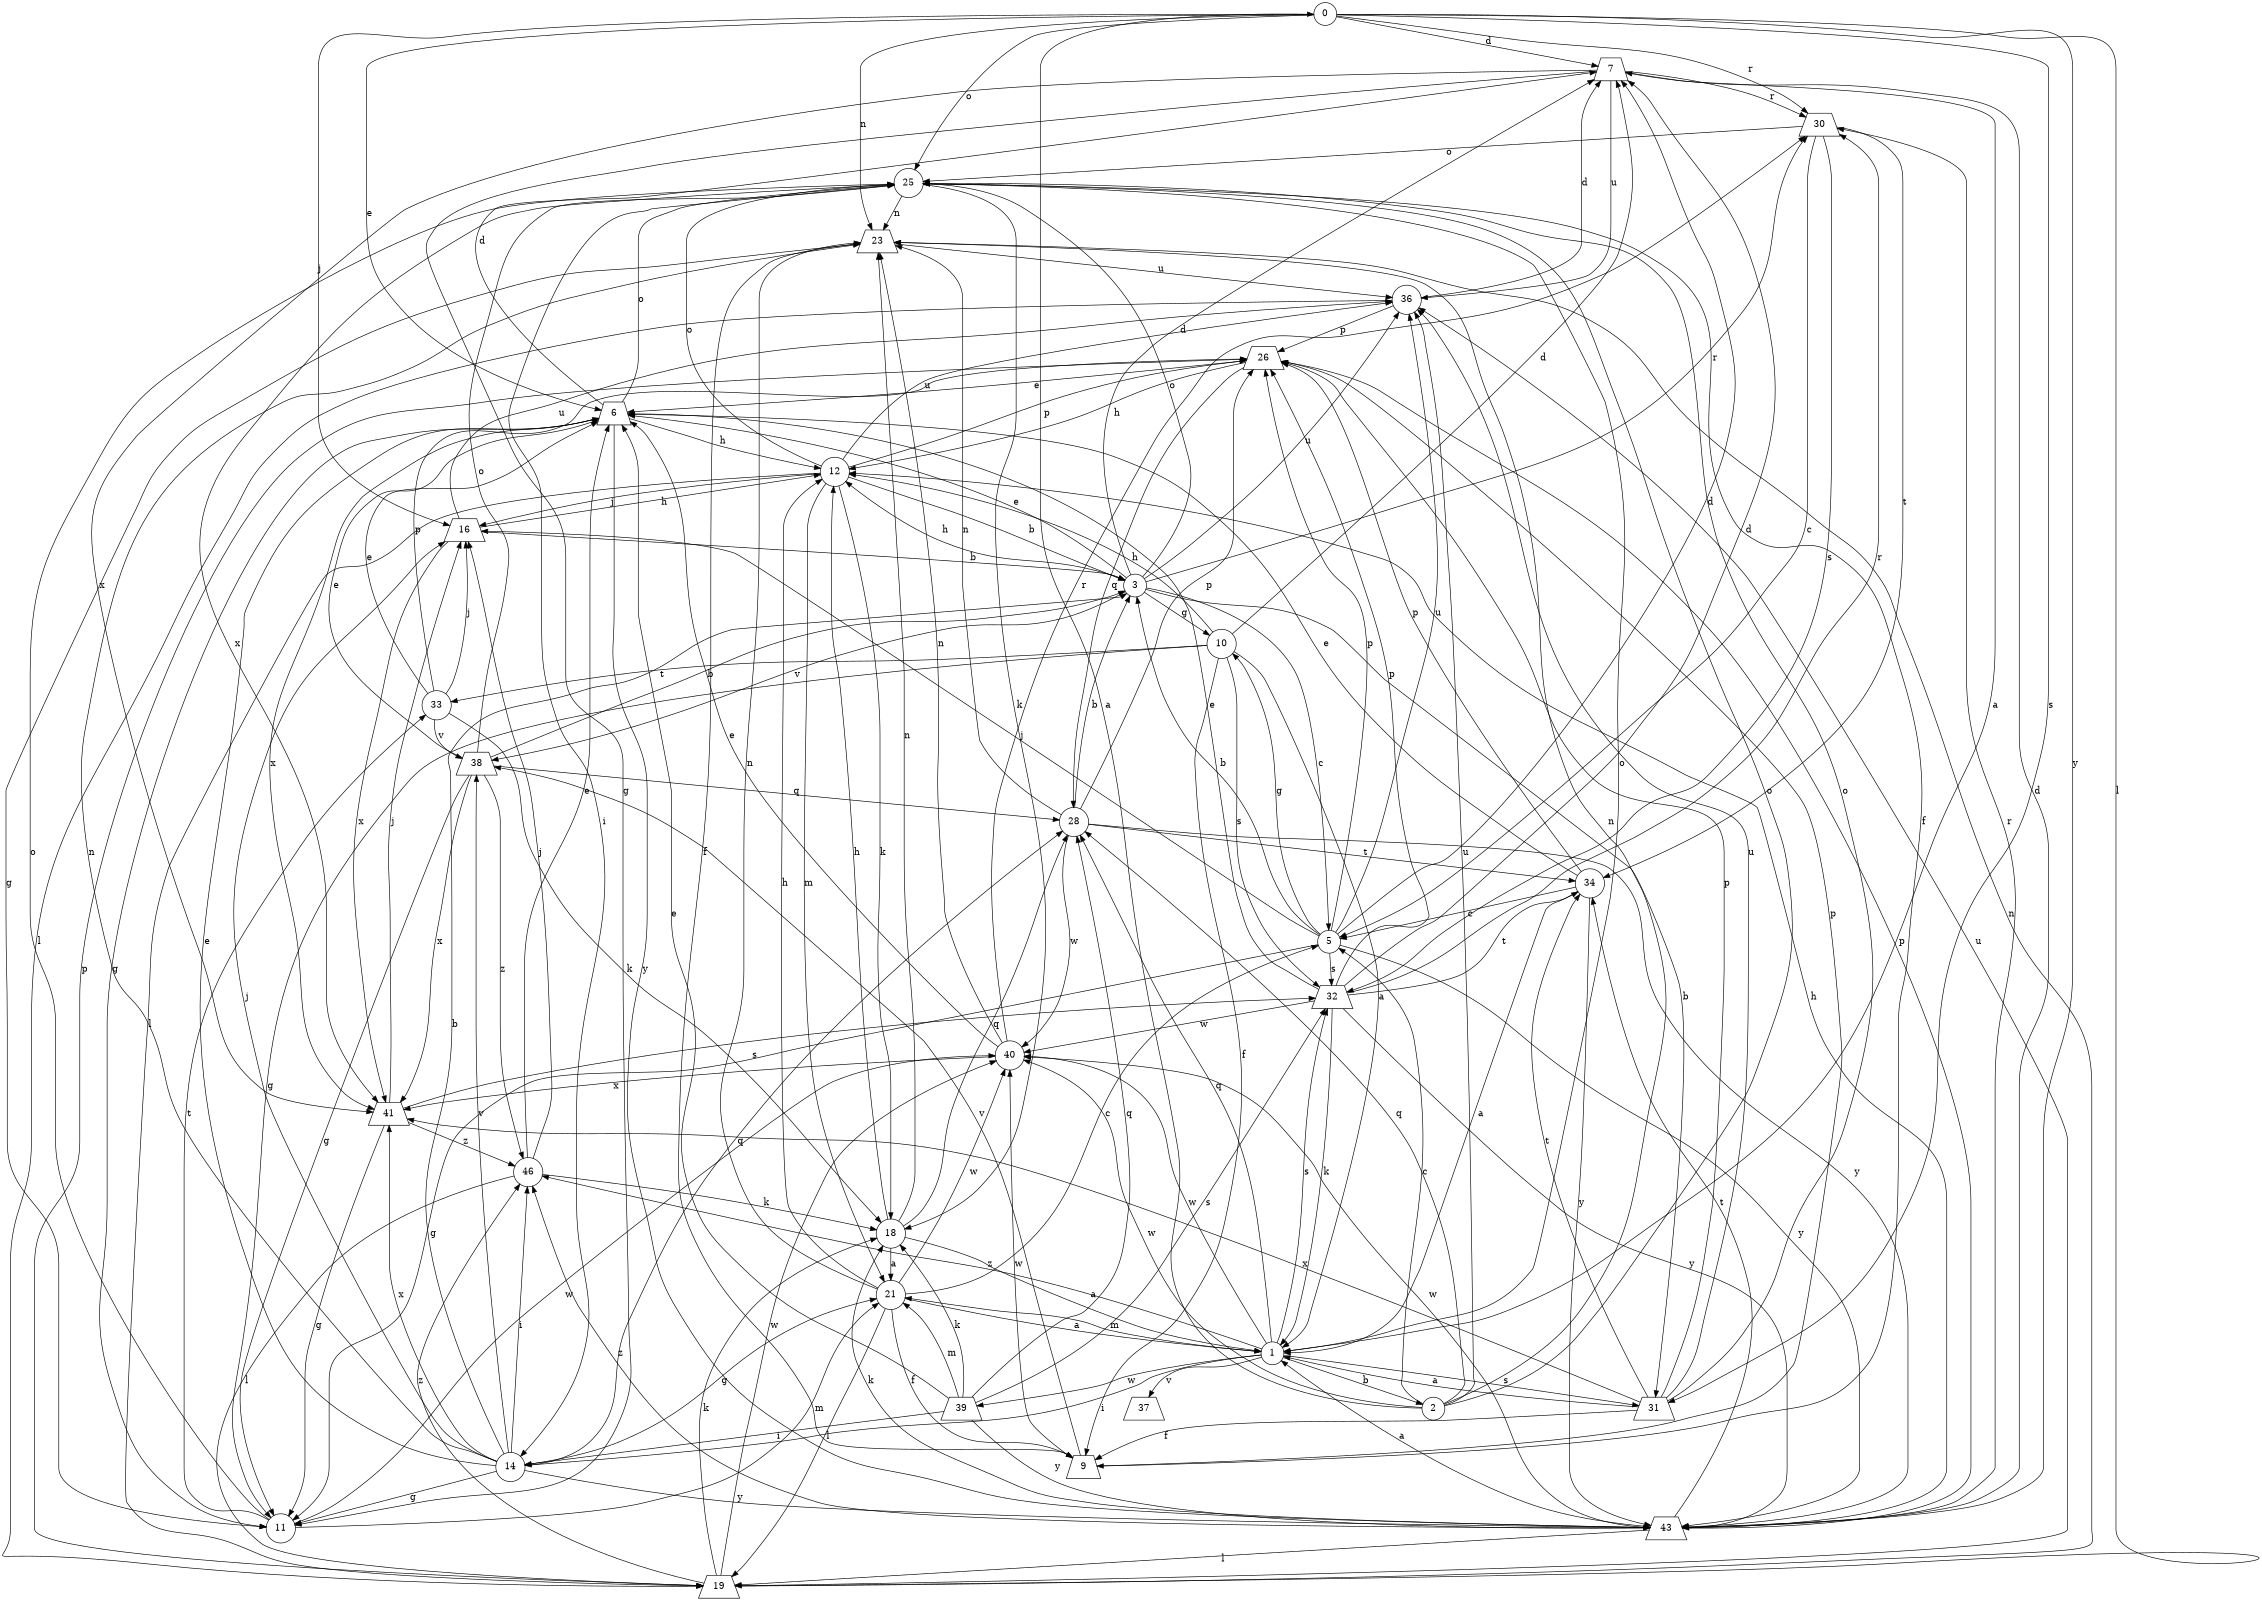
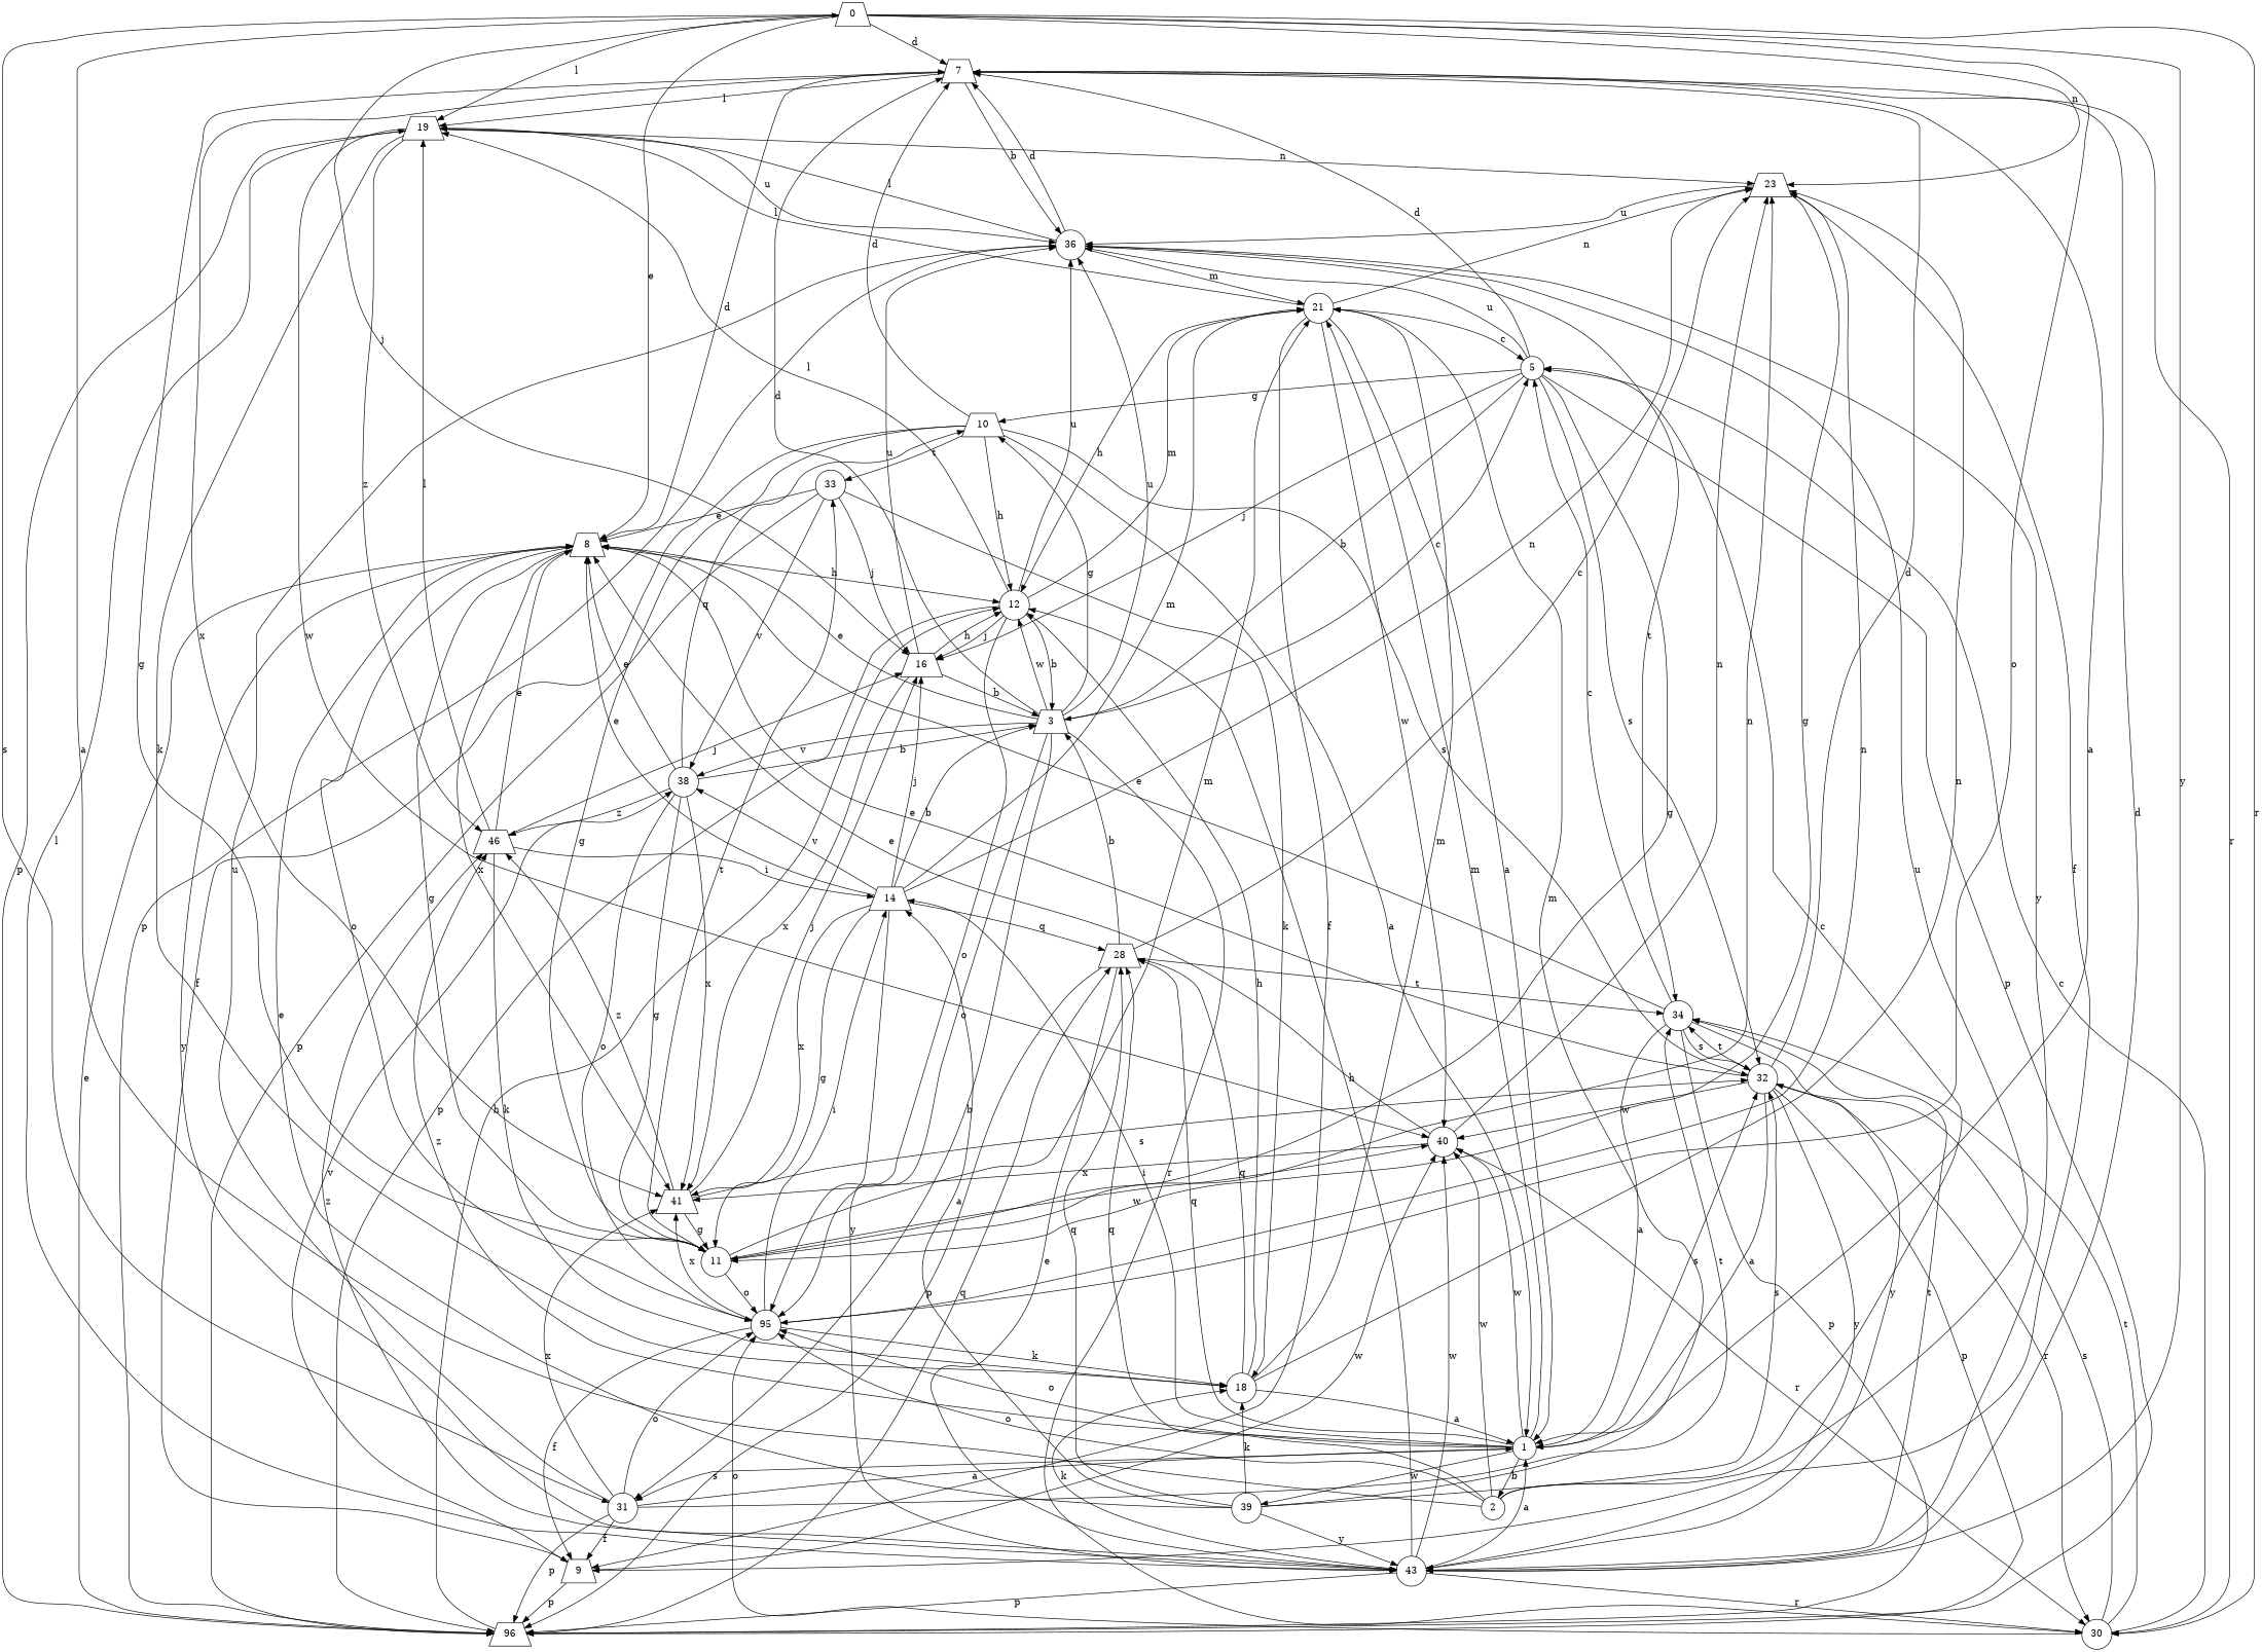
  strict digraph {
    node [shape=trapezium]
-   0 [shape=circle]
+   0
    7
-   8 [label=6]
+   8
    16
    19
    23
-   25 [shape=circle]
-   30
-   31
-   43
+   25 [shape=circle label=95]
+   30 [shape=circle]
+   31 [shape=circle]
+   43 [shape=circle]
    1 [shape=circle]
    36 [shape=circle]
    11 [shape=circle]
    41
    12 [shape=circle]
-   3 [shape=circle]
+   3
    40 [shape=circle]
-   46 [shape=circle]
-   26
+   46
+   26 [label=96]
    18 [shape=circle]
    9
-   14 [shape=circle]
-   32
+   14
+   32 [shape=circle]
    5 [shape=circle]
    34 [shape=circle]
    2 [shape=circle]
    21 [shape=circle]
-   28 [shape=circle]
-   37
-   39
-   38
-   10 [shape=circle]
+   28
+   39 [shape=circle]
+   38 [shape=circle]
+   10
    33 [shape=circle]
    0 -> 7 [label=d]
    0 -> 8 [label=e]
    0 -> 16 [label=j]
    0 -> 19 [label=l]
    0 -> 23 [label=n]
    0 -> 25 [label=o]
    0 -> 30 [label=r]
    0 -> 31 [label=s]
    0 -> 43 [label=y]
+   7 -> 19 [label=l]
    7 -> 30 [label=r]
    7 -> 1 [label=a]
-   7 -> 36 [label=u]
+   7 -> 36 [label=b]
    7 -> 11 [label=g]
    7 -> 41 [label=x]
    8 -> 7 [label=d]
    8 -> 25 [label=o]
    8 -> 43 [label=y]
    8 -> 11 [label=g]
    8 -> 41 [label=x]
    8 -> 12 [label=h]
    16 -> 36 [label=u]
    16 -> 41 [label=x]
    16 -> 12 [label=h]
    16 -> 3 [label=b]
    19 -> 23 [label=n]
    19 -> 36 [label=u]
    19 -> 40 [label=w]
    19 -> 46 [label=z]
    19 -> 26 [label=p]
    19 -> 18 [label=k]
    23 -> 36 [label=u]
    23 -> 11 [label=g]
    23 -> 9 [label=f]
    25 -> 23 [label=n]
    25 -> 41 [label=x]
    25 -> 18 [label=k]
    25 -> 9 [label=f]
    25 -> 14 [label=i]
    30 -> 25 [label=o]
    30 -> 32 [label=s]
    30 -> 5 [label=c]
    30 -> 34 [label=t]
    31 -> 25 [label=o]
    31 -> 1 [label=a]
    31 -> 36 [label=u]
    31 -> 41 [label=x]
    31 -> 26 [label=p]
    31 -> 9 [label=f]
    31 -> 34 [label=t]
    43 -> 7 [label=d]
    43 -> 19 [label=l]
    43 -> 30 [label=r]
    43 -> 1 [label=a]
    43 -> 12 [label=h]
    43 -> 40 [label=w]
    43 -> 46 [label=z]
    43 -> 26 [label=p]
    43 -> 18 [label=k]
    43 -> 34 [label=t]
    1 -> 25 [label=o]
    1 -> 31 [label=s]
    1 -> 40 [label=w]
    1 -> 46 [label=z]
    1 -> 14 [label=i]
    1 -> 32 [label=s]
    1 -> 2 [label=b]
    1 -> 21 [label=m]
    1 -> 28 [label=q]
-   1 -> 37 [label=v]
    1 -> 39 [label=w]
    36 -> 7 [label=d]
    36 -> 19 [label=l]
    36 -> 26 [label=p]
-   2 -> 23 [label=n]
+   36 -> 34 [label=t]
+   36 -> 21 [label=m]
+   11 -> 23 [label=n]
    11 -> 25 [label=o]
    11 -> 40 [label=w]
    11 -> 21 [label=m]
    11 -> 33 [label=t]
    41 -> 16 [label=j]
    41 -> 11 [label=g]
    41 -> 46 [label=z]
    41 -> 32 [label=s]
    12 -> 16 [label=j]
    12 -> 19 [label=l]
    12 -> 25 [label=o]
    12 -> 36 [label=u]
    12 -> 3 [label=b]
    12 -> 26 [label=p]
-   12 -> 18 [label=k]
    12 -> 21 [label=m]
    3 -> 7 [label=d]
    3 -> 8 [label=e]
    3 -> 25 [label=o]
    3 -> 30 [label=r]
    3 -> 31 [label=b]
    3 -> 36 [label=u]
-   3 -> 12 [label=h]
+   3 -> 12 [label=w]
    3 -> 5 [label=c]
    3 -> 38 [label=v]
    3 -> 10 [label=g]
    40 -> 8 [label=e]
    40 -> 23 [label=n]
    40 -> 30 [label=r]
    40 -> 41 [label=x]
    46 -> 8 [label=e]
    46 -> 16 [label=j]
    46 -> 19 [label=l]
    46 -> 18 [label=k]
-   14 -> 46 [label=i]
+   46 -> 14 [label=i]
    26 -> 8 [label=e]
    26 -> 12 [label=h]
    26 -> 28 [label=q]
    18 -> 23 [label=n]
    18 -> 1 [label=a]
    18 -> 12 [label=h]
-   18 -> 21 [label=a]
+   18 -> 21 [label=m]
    18 -> 28 [label=q]
    9 -> 40 [label=w]
    9 -> 26 [label=p]
    9 -> 38 [label=v]
    14 -> 8 [label=e]
    14 -> 16 [label=j]
    14 -> 23 [label=n]
    14 -> 43 [label=y]
    14 -> 11 [label=g]
    14 -> 41 [label=x]
    14 -> 3 [label=b]
-   14 -> 21 [label=g]
+   14 -> 21 [label=m]
    14 -> 28 [label=q]
    14 -> 38 [label=v]
    32 -> 7 [label=d]
    32 -> 8 [label=e]
    32 -> 30 [label=r]
    32 -> 43 [label=y]
-   32 -> 1 [label=k]
+   32 -> 1 [label=a]
    32 -> 40 [label=w]
    32 -> 26 [label=p]
    32 -> 34 [label=t]
    5 -> 7 [label=d]
    5 -> 16 [label=j]
-   5 -> 43 [label=y]
+   36 -> 43 [label=y]
    5 -> 36 [label=u]
    5 -> 11 [label=g]
    5 -> 3 [label=b]
    5 -> 26 [label=p]
    5 -> 32 [label=s]
    5 -> 10 [label=g]
    34 -> 8 [label=e]
    34 -> 43 [label=y]
    34 -> 1 [label=a]
    34 -> 26 [label=p]
+   34 -> 32 [label=s]
    34 -> 5 [label=c]
    2 -> 0 [label=a]
    2 -> 25 [label=o]
    2 -> 36 [label=u]
    2 -> 40 [label=w]
    2 -> 5 [label=c]
    2 -> 28 [label=q]
    21 -> 19 [label=l]
    21 -> 23 [label=n]
    21 -> 1 [label=a]
    21 -> 12 [label=h]
    21 -> 40 [label=w]
    21 -> 9 [label=f]
    21 -> 5 [label=c]
-   28 -> 23 [label=n]
-   28 -> 43 [label=y]
+   28 -> 23 [label=c]
+   28 -> 43 [label=e]
    28 -> 3 [label=b]
-   28 -> 40 [label=w]
    28 -> 26 [label=p]
    28 -> 34 [label=t]
    39 -> 8 [label=e]
    39 -> 43 [label=y]
    39 -> 18 [label=k]
-   39 -> 14 [label=i]
+   39 -> 14 [label=a]
    39 -> 32 [label=s]
    39 -> 21 [label=m]
    39 -> 28 [label=q]
    38 -> 8 [label=e]
    38 -> 25 [label=o]
    38 -> 11 [label=g]
    38 -> 41 [label=x]
    38 -> 3 [label=b]
    38 -> 46 [label=z]
-   38 -> 28 [label=q]
+   38 -> 10 [label=q]
    10 -> 7 [label=d]
    10 -> 1 [label=a]
    10 -> 11 [label=g]
    10 -> 12 [label=h]
    10 -> 9 [label=f]
    10 -> 32 [label=s]
    10 -> 33 [label=t]
    33 -> 8 [label=e]
    33 -> 16 [label=j]
    33 -> 26 [label=p]
    33 -> 18 [label=k]
    33 -> 38 [label=v]
  }
